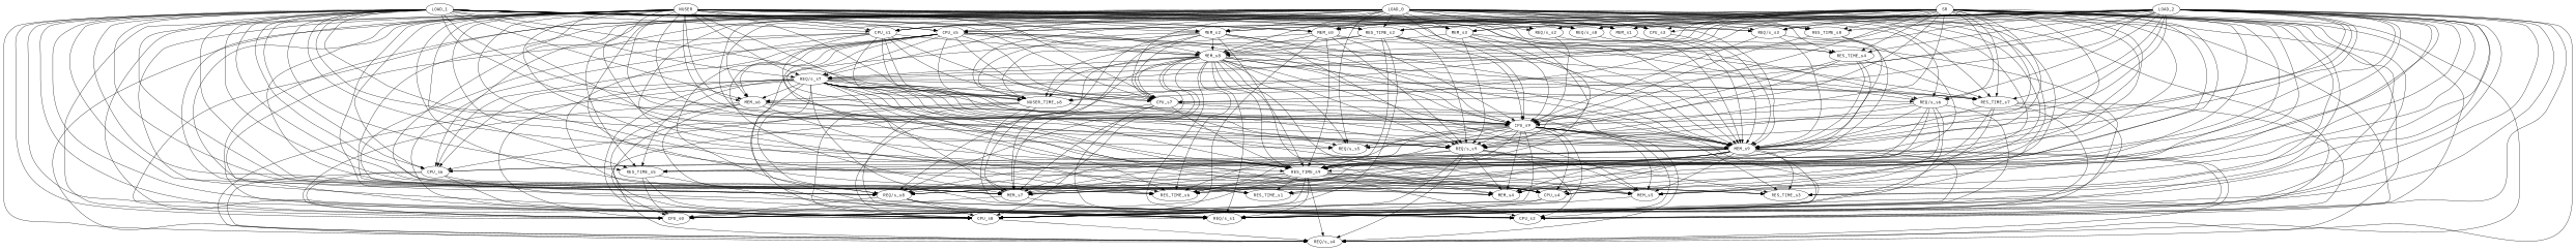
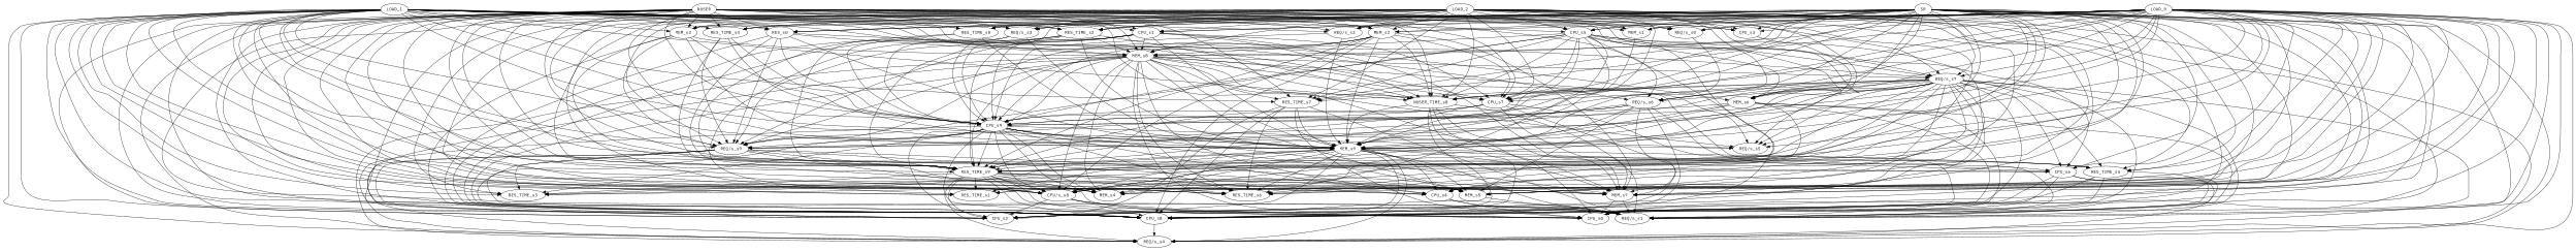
  strict digraph {
    fontname="IBM Plex Mono"
    node [fontname="IBM Plex Mono"]
    edge [fontname="IBM Plex Mono"]
    NUSER
    "REQ/s_s0"
    RES_TIME_s0
    CPU_s0
-   MEM_s0
+   MEM_s0 [label=RES_s0]
    "REQ/s_s1"
    RES_TIME_s1
    CPU_s1
    MEM_s1
    "REQ/s_s2"
    RES_TIME_s2
    CPU_s2
    MEM_s2
    "REQ/s_s3"
    RES_TIME_s3
    CPU_s3
    MEM_s3
    "REQ/s_s4"
    RES_TIME_s4
    CPU_s4
    MEM_s4
    "REQ/s_s5"
    RES_TIME_s5
    CPU_s5
    MEM_s5
    "REQ/s_s6"
    RES_TIME_s6
    CPU_s6
    MEM_s6
    "REQ/s_s7"
    RES_TIME_s7
    CPU_s7
    MEM_s7
-   "REQ/s_s8"
+   "REQ/s_s8" [label="CPU/s_s8"]
    n35 [label=NUSER_TIME_s8]
    CPU_s8
    MEM_s8
    "REQ/s_s9"
    RES_TIME_s9
    CPU_s9
    MEM_s9
    LOAD_0
    LOAD_1
    LOAD_2
    SR
    NUSER -> "REQ/s_s0"
    NUSER -> RES_TIME_s0
    NUSER -> CPU_s0
    NUSER -> MEM_s0
    NUSER -> "REQ/s_s1"
    NUSER -> RES_TIME_s1
    NUSER -> CPU_s1
    NUSER -> MEM_s1
    NUSER -> "REQ/s_s2"
    NUSER -> RES_TIME_s2
    NUSER -> CPU_s2
    NUSER -> MEM_s2
    NUSER -> "REQ/s_s3"
    NUSER -> RES_TIME_s3
    NUSER -> CPU_s3
    NUSER -> MEM_s3
    NUSER -> "REQ/s_s4"
    NUSER -> RES_TIME_s4
    NUSER -> CPU_s4
    NUSER -> MEM_s4
    NUSER -> "REQ/s_s5"
    NUSER -> RES_TIME_s5
    NUSER -> CPU_s5
    NUSER -> MEM_s5
    NUSER -> "REQ/s_s6"
    NUSER -> RES_TIME_s6
    NUSER -> CPU_s6
    NUSER -> MEM_s6
    NUSER -> "REQ/s_s7"
-   RES_TIME_s4 -> RES_TIME_s7
+   NUSER -> RES_TIME_s7
    NUSER -> CPU_s7
    NUSER -> MEM_s7
    NUSER -> "REQ/s_s8"
    NUSER -> n35
    NUSER -> CPU_s8
    NUSER -> MEM_s8
    NUSER -> "REQ/s_s9"
    NUSER -> RES_TIME_s9
    NUSER -> CPU_s9
    NUSER -> MEM_s9
    "REQ/s_s0" -> MEM_s9
    RES_TIME_s0 -> RES_TIME_s9
    RES_TIME_s0 -> CPU_s9
    RES_TIME_s0 -> MEM_s9
    MEM_s0 -> n35
    MEM_s0 -> CPU_s8
    MEM_s0 -> MEM_s8
    MEM_s0 -> "REQ/s_s9"
    MEM_s0 -> RES_TIME_s9
    MEM_s0 -> CPU_s9
    MEM_s0 -> MEM_s9
    CPU_s1 -> CPU_s7
    CPU_s1 -> MEM_s7
    CPU_s1 -> "REQ/s_s8"
    CPU_s1 -> n35
    CPU_s1 -> CPU_s8
    CPU_s1 -> MEM_s8
    CPU_s1 -> "REQ/s_s9"
    CPU_s1 -> RES_TIME_s9
    CPU_s1 -> CPU_s9
    CPU_s1 -> MEM_s9
    MEM_s1 -> MEM_s9
    "REQ/s_s2" -> CPU_s9
    "REQ/s_s2" -> MEM_s9
    RES_TIME_s2 -> n35
    RES_TIME_s2 -> CPU_s8
    RES_TIME_s2 -> MEM_s8
    RES_TIME_s2 -> "REQ/s_s9"
    RES_TIME_s2 -> RES_TIME_s9
    RES_TIME_s2 -> CPU_s9
    RES_TIME_s2 -> MEM_s9
    MEM_s2 -> CPU_s7
    MEM_s2 -> MEM_s7
    MEM_s2 -> "REQ/s_s8"
    MEM_s2 -> n35
    MEM_s2 -> CPU_s8
    MEM_s2 -> MEM_s8
    MEM_s2 -> "REQ/s_s9"
    MEM_s2 -> RES_TIME_s9
    MEM_s2 -> CPU_s9
    MEM_s2 -> MEM_s9
    "REQ/s_s3" -> RES_TIME_s9
    "REQ/s_s3" -> CPU_s9
    "REQ/s_s3" -> MEM_s9
    CPU_s3 -> MEM_s9
    MEM_s3 -> CPU_s8
    MEM_s3 -> MEM_s8
    MEM_s3 -> "REQ/s_s9"
    MEM_s3 -> RES_TIME_s9
    MEM_s3 -> CPU_s9
    MEM_s3 -> MEM_s9
    RES_TIME_s4 -> "REQ/s_s9"
    RES_TIME_s4 -> RES_TIME_s9
    RES_TIME_s4 -> CPU_s9
    RES_TIME_s4 -> MEM_s9
    CPU_s4 -> CPU_s0
    CPU_s4 -> "REQ/s_s1"
    RES_TIME_s5 -> CPU_s0
    RES_TIME_s5 -> "REQ/s_s1"
    RES_TIME_s5 -> CPU_s8
    CPU_s5 -> RES_TIME_s6
    CPU_s5 -> CPU_s6
    CPU_s5 -> MEM_s6
    CPU_s5 -> "REQ/s_s7"
    CPU_s5 -> RES_TIME_s7
    CPU_s5 -> CPU_s7
    CPU_s5 -> MEM_s7
    CPU_s5 -> "REQ/s_s8"
    CPU_s5 -> n35
    CPU_s5 -> CPU_s8
    CPU_s5 -> MEM_s8
    CPU_s5 -> "REQ/s_s9"
    CPU_s5 -> RES_TIME_s9
    CPU_s5 -> CPU_s9
    CPU_s5 -> MEM_s9
    MEM_s5 -> "REQ/s_s1"
    "REQ/s_s6" -> "REQ/s_s1"
    "REQ/s_s6" -> MEM_s5
    "REQ/s_s6" -> MEM_s7
    "REQ/s_s6" -> CPU_s8
    "REQ/s_s6" -> "REQ/s_s9"
    "REQ/s_s6" -> RES_TIME_s9
    "REQ/s_s6" -> CPU_s9
    "REQ/s_s6" -> MEM_s9
    CPU_s6 -> CPU_s0
    CPU_s6 -> "REQ/s_s1"
    CPU_s6 -> "REQ/s_s4"
    CPU_s6 -> CPU_s8
    MEM_s6 -> CPU_s0
    MEM_s6 -> "REQ/s_s1"
    MEM_s6 -> RES_TIME_s6
    MEM_s6 -> CPU_s8
    MEM_s6 -> RES_TIME_s9
    MEM_s6 -> CPU_s9
    MEM_s6 -> MEM_s9
    "REQ/s_s7" -> CPU_s0
    "REQ/s_s7" -> "REQ/s_s1"
    "REQ/s_s7" -> CPU_s2
    "REQ/s_s7" -> "REQ/s_s4"
    "REQ/s_s7" -> CPU_s4
    "REQ/s_s7" -> MEM_s4
    "REQ/s_s7" -> "REQ/s_s5"
    "REQ/s_s7" -> RES_TIME_s5
    "REQ/s_s7" -> MEM_s5
    "REQ/s_s7" -> "REQ/s_s6"
    "REQ/s_s7" -> RES_TIME_s6
    "REQ/s_s7" -> CPU_s6
    "REQ/s_s7" -> MEM_s6
    "REQ/s_s7" -> RES_TIME_s7
    "REQ/s_s7" -> CPU_s7
    "REQ/s_s7" -> MEM_s7
    "REQ/s_s7" -> "REQ/s_s8"
    "REQ/s_s7" -> n35
    "REQ/s_s7" -> CPU_s8
    "REQ/s_s7" -> "REQ/s_s9"
    "REQ/s_s7" -> RES_TIME_s9
    "REQ/s_s7" -> CPU_s9
    "REQ/s_s7" -> MEM_s9
    RES_TIME_s7 -> CPU_s0
    RES_TIME_s7 -> "REQ/s_s1"
    RES_TIME_s7 -> CPU_s2
    RES_TIME_s7 -> RES_TIME_s6
    RES_TIME_s7 -> CPU_s8
    RES_TIME_s7 -> MEM_s9
    CPU_s7 -> "REQ/s_s1"
    CPU_s7 -> MEM_s7
    CPU_s7 -> CPU_s8
    CPU_s7 -> RES_TIME_s9
    CPU_s7 -> CPU_s9
    CPU_s7 -> MEM_s9
    MEM_s7 -> CPU_s0
    MEM_s7 -> "REQ/s_s1"
    "REQ/s_s8" -> CPU_s0
    "REQ/s_s8" -> "REQ/s_s1"
    "REQ/s_s8" -> CPU_s2
    "REQ/s_s8" -> CPU_s8
    n35 -> CPU_s0
    n35 -> "REQ/s_s1"
    n35 -> CPU_s2
    n35 -> MEM_s7
    n35 -> CPU_s8
    n35 -> MEM_s9
    CPU_s8 -> "REQ/s_s4"
    MEM_s8 -> "REQ/s_s1"
    MEM_s8 -> CPU_s2
    MEM_s8 -> "REQ/s_s4"
    MEM_s8 -> CPU_s4
    MEM_s8 -> MEM_s4
    MEM_s8 -> "REQ/s_s5"
    MEM_s8 -> MEM_s5
    MEM_s8 -> RES_TIME_s6
    MEM_s8 -> CPU_s6
    MEM_s8 -> "REQ/s_s7"
    MEM_s8 -> RES_TIME_s7
    MEM_s8 -> CPU_s7
    MEM_s8 -> MEM_s7
    MEM_s8 -> "REQ/s_s8"
    MEM_s8 -> n35
    MEM_s8 -> CPU_s8
    MEM_s8 -> "REQ/s_s9"
    MEM_s8 -> RES_TIME_s9
    MEM_s8 -> CPU_s9
    MEM_s8 -> MEM_s9
    "REQ/s_s9" -> CPU_s2
    "REQ/s_s9" -> RES_TIME_s3
    "REQ/s_s9" -> "REQ/s_s4"
    "REQ/s_s9" -> MEM_s4
    "REQ/s_s9" -> MEM_s5
    "REQ/s_s9" -> RES_TIME_s6
    "REQ/s_s9" -> MEM_s7
    "REQ/s_s9" -> CPU_s8
    RES_TIME_s9 -> CPU_s0
    RES_TIME_s9 -> "REQ/s_s1"
    RES_TIME_s9 -> RES_TIME_s1
    RES_TIME_s9 -> CPU_s2
    RES_TIME_s9 -> RES_TIME_s3
    RES_TIME_s9 -> "REQ/s_s4"
    RES_TIME_s9 -> CPU_s4
    RES_TIME_s9 -> MEM_s4
    RES_TIME_s9 -> MEM_s5
    RES_TIME_s9 -> RES_TIME_s6
    RES_TIME_s9 -> MEM_s7
    RES_TIME_s9 -> "REQ/s_s8"
    RES_TIME_s9 -> CPU_s8
    CPU_s9 -> CPU_s0
    CPU_s9 -> "REQ/s_s1"
    CPU_s9 -> CPU_s2
    CPU_s9 -> RES_TIME_s3
    CPU_s9 -> "REQ/s_s4"
    CPU_s9 -> CPU_s4
    CPU_s9 -> MEM_s4
    CPU_s9 -> "REQ/s_s5"
    CPU_s9 -> MEM_s5
    CPU_s9 -> RES_TIME_s6
    CPU_s9 -> MEM_s7
    CPU_s9 -> "REQ/s_s8"
    CPU_s9 -> CPU_s8
    CPU_s9 -> "REQ/s_s9"
    CPU_s9 -> RES_TIME_s9
    CPU_s9 -> MEM_s9
    MEM_s9 -> "REQ/s_s1"
    MEM_s9 -> RES_TIME_s1
    MEM_s9 -> CPU_s2
    MEM_s9 -> RES_TIME_s3
    MEM_s9 -> "REQ/s_s4"
    MEM_s9 -> CPU_s4
    MEM_s9 -> MEM_s4
    MEM_s9 -> RES_TIME_s5
    MEM_s9 -> MEM_s5
    MEM_s9 -> RES_TIME_s6
    MEM_s9 -> CPU_s6
    MEM_s9 -> MEM_s7
    MEM_s9 -> "REQ/s_s8"
    MEM_s9 -> CPU_s8
    MEM_s9 -> RES_TIME_s9
    LOAD_0 -> "REQ/s_s0"
    LOAD_0 -> RES_TIME_s0
    LOAD_0 -> CPU_s0
    LOAD_0 -> MEM_s0
    LOAD_0 -> "REQ/s_s1"
    LOAD_0 -> RES_TIME_s1
    LOAD_0 -> CPU_s1
    LOAD_0 -> MEM_s1
    LOAD_0 -> "REQ/s_s2"
    LOAD_0 -> RES_TIME_s2
    LOAD_0 -> CPU_s2
    LOAD_0 -> MEM_s2
    LOAD_0 -> "REQ/s_s3"
    LOAD_0 -> RES_TIME_s3
    LOAD_0 -> CPU_s3
    LOAD_0 -> MEM_s3
    LOAD_0 -> "REQ/s_s4"
    LOAD_0 -> RES_TIME_s4
    LOAD_0 -> CPU_s4
    LOAD_0 -> MEM_s4
    LOAD_0 -> "REQ/s_s5"
    LOAD_0 -> RES_TIME_s5
    LOAD_0 -> CPU_s5
    LOAD_0 -> MEM_s5
    LOAD_0 -> "REQ/s_s6"
    LOAD_0 -> RES_TIME_s6
    LOAD_0 -> CPU_s6
    LOAD_0 -> MEM_s6
    LOAD_0 -> "REQ/s_s7"
    LOAD_0 -> RES_TIME_s7
    LOAD_0 -> CPU_s7
    LOAD_0 -> MEM_s7
    LOAD_0 -> "REQ/s_s8"
    LOAD_0 -> n35
    LOAD_0 -> CPU_s8
    LOAD_0 -> MEM_s8
    LOAD_0 -> "REQ/s_s9"
    LOAD_0 -> RES_TIME_s9
    LOAD_0 -> CPU_s9
    LOAD_0 -> MEM_s9
    LOAD_1 -> "REQ/s_s0"
    LOAD_1 -> RES_TIME_s0
    LOAD_1 -> CPU_s0
    LOAD_1 -> MEM_s0
    LOAD_1 -> "REQ/s_s1"
    LOAD_1 -> RES_TIME_s1
    LOAD_1 -> CPU_s1
    LOAD_1 -> MEM_s1
    LOAD_1 -> "REQ/s_s2"
    LOAD_1 -> RES_TIME_s2
    LOAD_1 -> CPU_s2
    LOAD_1 -> MEM_s2
    LOAD_1 -> "REQ/s_s3"
    LOAD_1 -> RES_TIME_s3
    LOAD_1 -> CPU_s3
    LOAD_1 -> MEM_s3
    LOAD_1 -> "REQ/s_s4"
    LOAD_1 -> RES_TIME_s4
    LOAD_1 -> CPU_s4
    LOAD_1 -> MEM_s4
    LOAD_1 -> "REQ/s_s5"
    LOAD_1 -> RES_TIME_s5
    LOAD_1 -> CPU_s5
    LOAD_1 -> MEM_s5
    LOAD_1 -> "REQ/s_s6"
    LOAD_1 -> RES_TIME_s6
    LOAD_1 -> CPU_s6
    LOAD_1 -> MEM_s6
    LOAD_1 -> "REQ/s_s7"
    LOAD_1 -> RES_TIME_s7
    LOAD_1 -> CPU_s7
    LOAD_1 -> MEM_s7
    LOAD_1 -> "REQ/s_s8"
    LOAD_1 -> n35
    LOAD_1 -> CPU_s8
    LOAD_1 -> MEM_s8
    LOAD_1 -> "REQ/s_s9"
    LOAD_1 -> RES_TIME_s9
    LOAD_1 -> CPU_s9
    LOAD_1 -> MEM_s9
    LOAD_2 -> "REQ/s_s0"
    LOAD_2 -> RES_TIME_s0
    LOAD_2 -> CPU_s0
    LOAD_2 -> MEM_s0
    LOAD_2 -> "REQ/s_s1"
    LOAD_2 -> RES_TIME_s1
    LOAD_2 -> CPU_s1
    LOAD_2 -> MEM_s1
    LOAD_2 -> "REQ/s_s2"
    LOAD_2 -> RES_TIME_s2
    LOAD_2 -> CPU_s2
    LOAD_2 -> MEM_s2
    LOAD_2 -> "REQ/s_s3"
    LOAD_2 -> RES_TIME_s3
    LOAD_2 -> CPU_s3
    LOAD_2 -> MEM_s3
    LOAD_2 -> "REQ/s_s4"
    LOAD_2 -> RES_TIME_s4
    LOAD_2 -> CPU_s4
    LOAD_2 -> MEM_s4
    LOAD_2 -> "REQ/s_s5"
    LOAD_2 -> RES_TIME_s5
    LOAD_2 -> CPU_s5
    LOAD_2 -> MEM_s5
    LOAD_2 -> "REQ/s_s6"
    LOAD_2 -> MEM_s6
    LOAD_2 -> "REQ/s_s7"
    LOAD_2 -> RES_TIME_s7
    LOAD_2 -> CPU_s7
    LOAD_2 -> MEM_s7
    LOAD_2 -> "REQ/s_s8"
    LOAD_2 -> n35
    LOAD_2 -> CPU_s8
    LOAD_2 -> MEM_s8
    LOAD_2 -> "REQ/s_s9"
    LOAD_2 -> RES_TIME_s9
    LOAD_2 -> CPU_s9
    LOAD_2 -> MEM_s9
    SR -> "REQ/s_s0"
    SR -> RES_TIME_s0
    SR -> CPU_s0
    SR -> MEM_s0
    SR -> "REQ/s_s1"
    SR -> RES_TIME_s1
    SR -> CPU_s1
    SR -> MEM_s1
    SR -> "REQ/s_s2"
    SR -> RES_TIME_s2
    SR -> CPU_s2
    SR -> MEM_s2
    SR -> "REQ/s_s3"
    SR -> RES_TIME_s3
    SR -> CPU_s3
    SR -> MEM_s3
    SR -> "REQ/s_s4"
    SR -> RES_TIME_s4
    SR -> CPU_s4
    SR -> MEM_s4
    SR -> "REQ/s_s5"
    SR -> RES_TIME_s5
    SR -> CPU_s5
    SR -> MEM_s5
    SR -> "REQ/s_s6"
    SR -> RES_TIME_s6
    SR -> CPU_s6
    SR -> MEM_s6
    SR -> "REQ/s_s7"
    SR -> RES_TIME_s7
    SR -> CPU_s7
    SR -> MEM_s7
    SR -> "REQ/s_s8"
    SR -> n35
    SR -> CPU_s8
    SR -> MEM_s8
    SR -> "REQ/s_s9"
    SR -> RES_TIME_s9
    SR -> CPU_s9
    SR -> MEM_s9
  }
